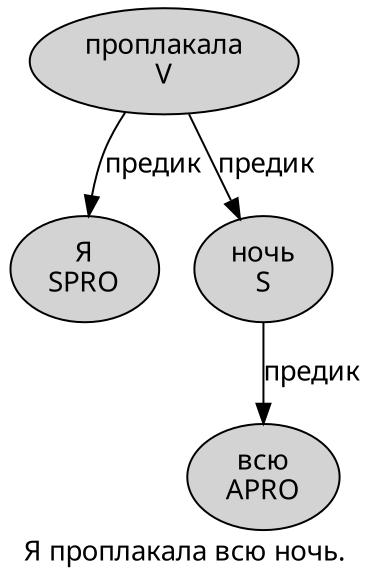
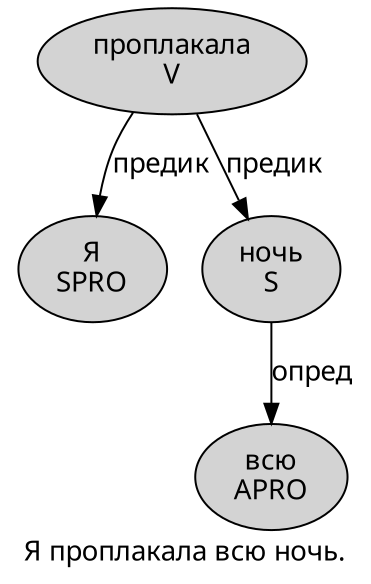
  digraph {
    fontname="Noto Sans"
    label="Я проплакала всю ночь."
    node [fillcolor=lightgray fontname="Noto Sans" penwidth=1 shape=ellipse style=filled]
    edge [fontname="Noto Sans"]
    n1 [label="Я\nSPRO"]
    n2 [label="проплакала\nV"]
    n3 [label="ночь\nS"]
    n4 [label="всю\nAPRO"]
    n2 -> n1 [label="предик"]
    n2 -> n3 [label="предик"]
-   n3 -> n4 [label="предик"]
+   n3 -> n4 [label="опред"]
  }
